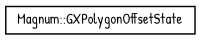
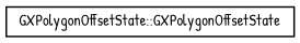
  digraph {
    rankdir=LR
    fontname="Patrick Hand"
-   n1 [color=black fillcolor=white fontname="Patrick Hand" fontsize=10 height=0.2 label="Magnum::GXPolygonOffsetState" shape=record style=filled width=0.4]
+   n1 [color=black fillcolor=white fontname="Patrick Hand" fontsize=10 height=0.2 label="GXPolygonOffsetState::GXPolygonOffsetState" shape=record style=filled width=0.4]
  }
